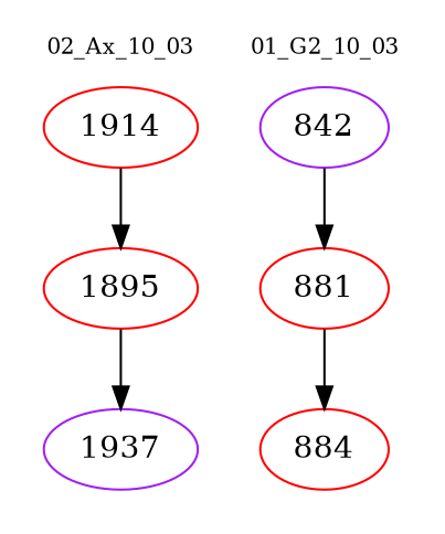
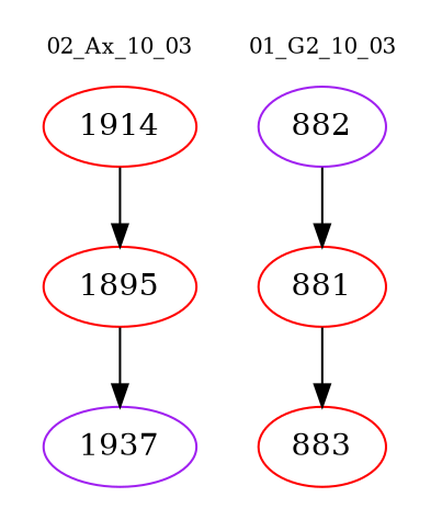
  digraph {
    node [color=red]
    edge [color=black]
    n1 [label=1895]
    n2 [color=purple label=1937]
    n3 [label=1914]
    n4 [label=881]
-   n5 [color=purple label=842]
-   n6 [label=884]
+   n5 [color=purple label=882]
+   n6 [label=883]
    subgraph cluster_1 {
      color=white
      fontsize=10
      label="02_Ax_10_03"
      n1
      n2
      n3
    }
    subgraph cluster_2 {
      color=white
      fontsize=10
      label="01_G2_10_03"
      n4
      n5
      n6
    }
    n1 -> n2
    n3 -> n1
    n4 -> n6
    n5 -> n4
  }
